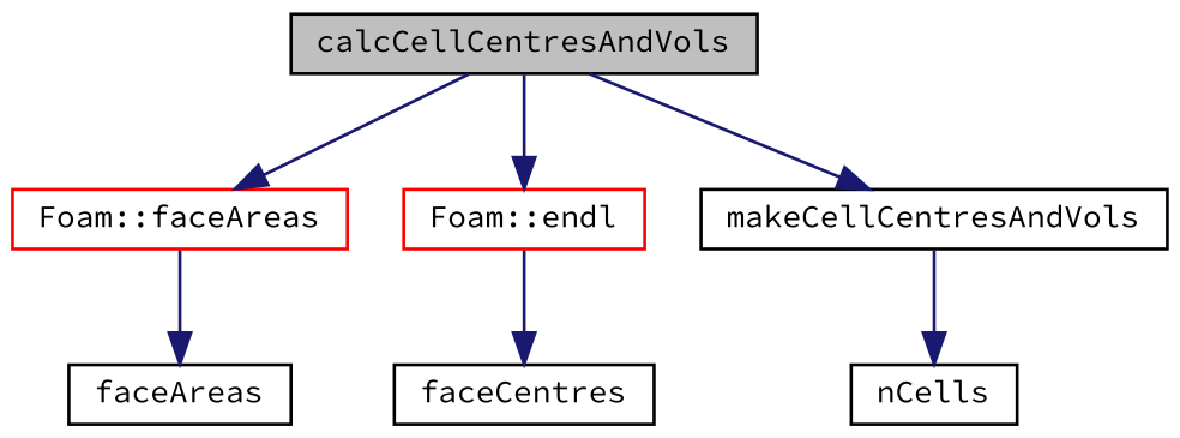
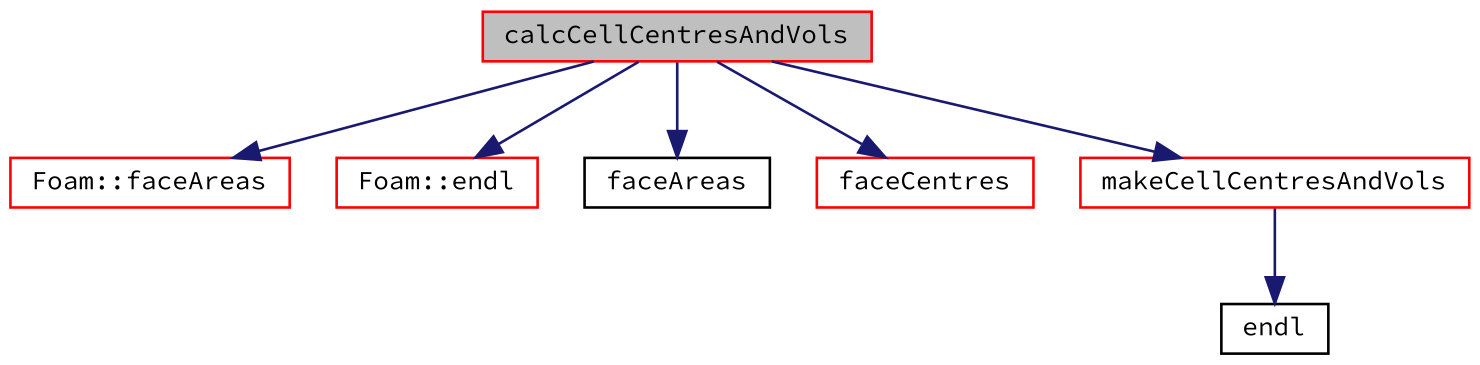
  digraph {
    fontname="Source Code Pro"
    rankdir=TB
    node [color=red fontname="Source Code Pro" fontsize=10 shape=record]
    edge [color=midnightblue fontname="Source Code Pro" fontsize=10 labelfontname=Helvetica labelfontsize=10 style=solid]
-   n1 [color=black fillcolor=grey75 fontcolor=black height=0.2 label=calcCellCentresAndVols style=filled width=0.4]
+   n1 [fillcolor=grey75 fontcolor=black height=0.2 label=calcCellCentresAndVols style=filled width=0.4]
    n2 [height=0.2 label="Foam::faceAreas" width=0.4]
    n3 [height=0.2 label="Foam::endl" width=0.4]
    n4 [color=black height=0.2 label=faceAreas width=0.4]
-   n5 [color=black height=0.2 label=faceCentres width=0.4]
-   n6 [color=black height=0.2 label=makeCellCentresAndVols width=0.4]
-   n7 [color=black height=0.2 label=nCells width=0.4]
+   n5 [height=0.2 label=faceCentres width=0.4]
+   n6 [height=0.2 label=makeCellCentresAndVols width=0.4]
+   n7 [color=black height=0.2 label=endl width=0.4]
    n1 -> n2
    n1 -> n3
-   n2 -> n4
-   n3 -> n5
+   n1 -> n4
+   n1 -> n5
    n1 -> n6
    n6 -> n7
  }
